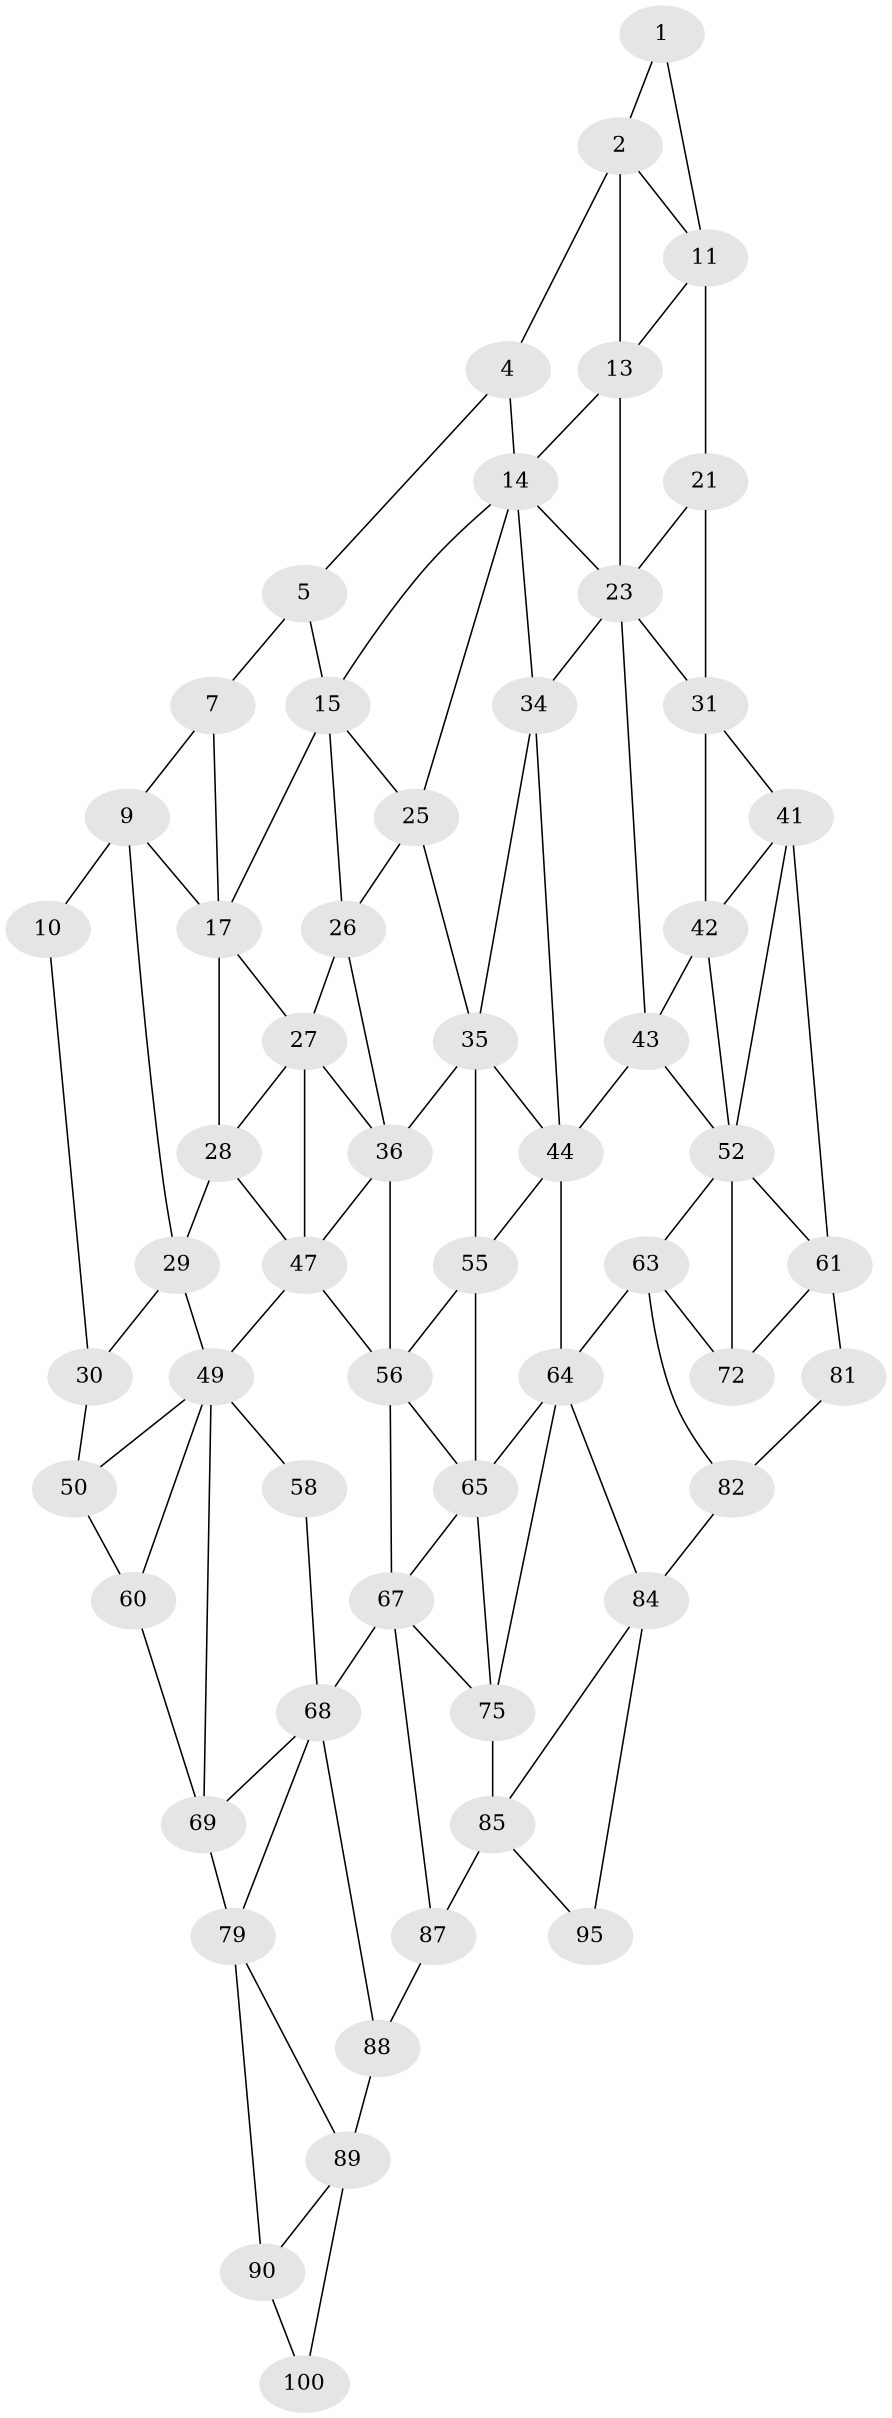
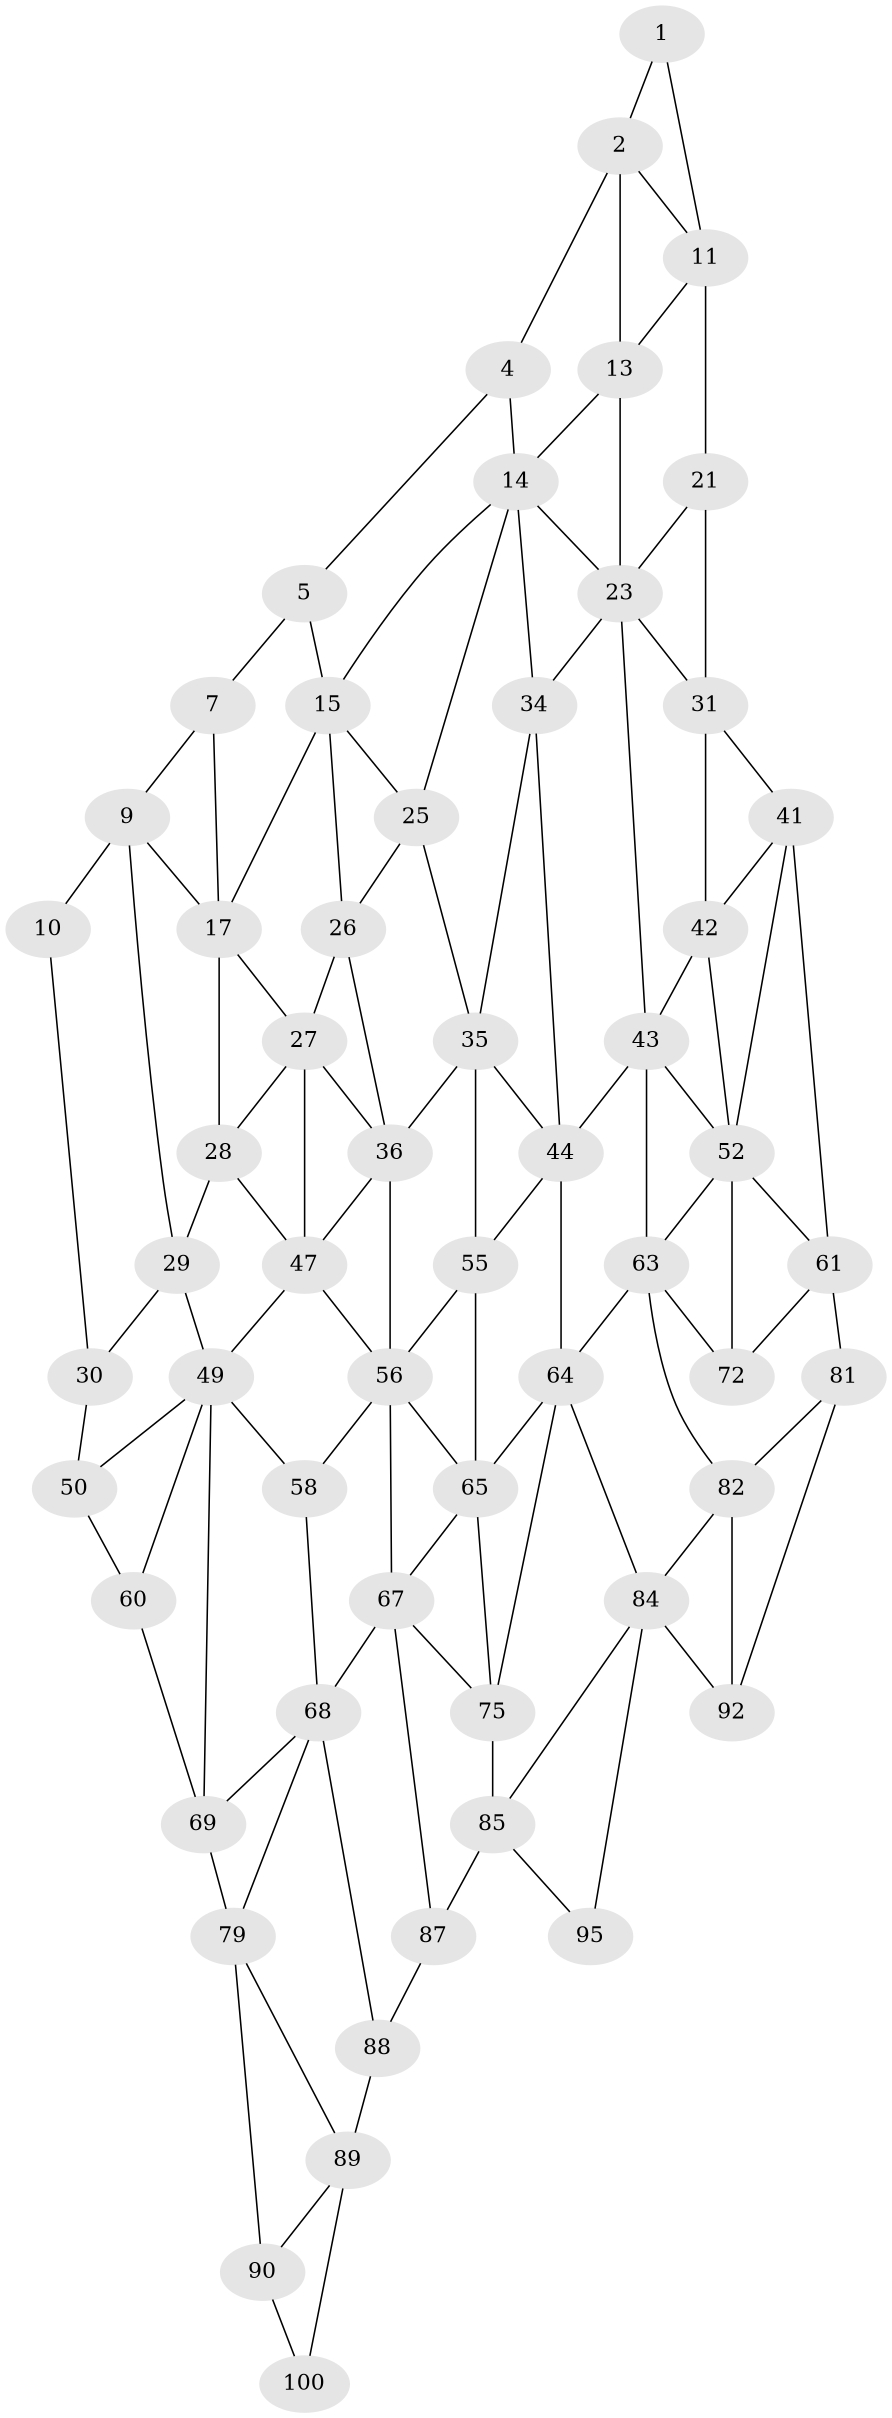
  graph {
    node [color=gray90 style=filled]
    2 [super="+3"]
    11 [super="+12"]
    4
    13
    1
    21 [super="+22"]
    5 [super="+6"]
    14 [super="+24"]
    23 [super="+33"]
    7 [super="+8"]
    15 [super="+16"]
    25
    34
    9 [super="+19"]
    17 [super="+18"]
    26
    10 [super="+20"]
    29 [super="+39"]
    27 [super="+37"]
    28 [super="+38"]
    30 [super="+40"]
    49 [super="+59"]
    50
    31 [super="+32"]
    43 [super="+53"]
    35 [super="+45"]
    44 [super="+54"]
    36 [super="+46"]
    47 [super="+48"]
    41 [super="+51"]
    42
    52 [super="+62"]
    63 [super="+73"]
    55
    56 [super="+57"]
    58
    60
    69 [super="+70"]
    61 [super="+71"]
    64 [super="+74"]
    65 [super="+66"]
    67 [super="+77"]
    72
    81 [super="+91"]
    82 [super="+83"]
    75 [super="+76"]
    84 [super="+94"]
    68 [super="+78"]
    79 [super="+80"]
    87 [super="+97"]
    88 [super="+98"]
+   92 [super="+93"]
    85 [super="+86"]
    95
    89 [super="+99"]
    90
    100
    2 -- 11
    2 -- 4
    2 -- 13
    11 -- 13
    11 -- 21 [weight=2]
    4 -- 5
    4 -- 14
    13 -- 14
    13 -- 23
    1 -- 2
    1 -- 11
    21 -- 23
    21 -- 31 [weight=2]
    5 -- 7
    5 -- 15 [weight=2]
    14 -- 23
    14 -- 15
    14 -- 25
    14 -- 34
    23 -- 34
    23 -- 31
    23 -- 43
    7 -- 9
    7 -- 17 [weight=2]
    15 -- 25
    15 -- 17
    15 -- 26
    25 -- 26
    25 -- 35
    34 -- 35
    34 -- 44
    9 -- 17
    9 -- 10 [weight=2]
    9 -- 29
    17 -- 27
    17 -- 28
    26 -- 27
    26 -- 36
    10 -- 30
    29 -- 30 [weight=2]
    29 -- 49
    27 -- 28 [weight=2]
    27 -- 36
    27 -- 47
    28 -- 29 [weight=2]
    28 -- 47
    30 -- 50
    49 -- 50
    49 -- 58
    49 -- 60
    49 -- 69
    50 -- 60
    31 -- 41
    31 -- 42
    43 -- 44 [weight=2]
    43 -- 52
+   43 -- 63
    35 -- 44
    35 -- 36 [weight=2]
    35 -- 55
    44 -- 55
    44 -- 64
    36 -- 47
    36 -- 56
    47 -- 49
    47 -- 56
    41 -- 42
    41 -- 52
    41 -- 61
    42 -- 43
    42 -- 52
    52 -- 63
    52 -- 61
    52 -- 72
    63 -- 64 [weight=2]
    63 -- 72
    63 -- 82
    55 -- 56
    55 -- 65
+   56 -- 58
    56 -- 65
    56 -- 67
    58 -- 68
    60 -- 69
    69 -- 79 [weight=2]
    61 -- 72
    61 -- 81
    64 -- 65
    64 -- 75
    64 -- 84
    65 -- 67
    65 -- 75 [weight=2]
    67 -- 75
    67 -- 68 [weight=2]
    67 -- 87
    81 -- 82
+   81 -- 92
    82 -- 84
+   82 -- 92 [weight=2]
    75 -- 85 [weight=2]
+   84 -- 92
    84 -- 85
    84 -- 95
    68 -- 69
    68 -- 79
    68 -- 88
    79 -- 89
    79 -- 90
    87 -- 88 [weight=2]
    88 -- 89 [weight=2]
    85 -- 87
    85 -- 95
    89 -- 90
    89 -- 100
    90 -- 100
  }
